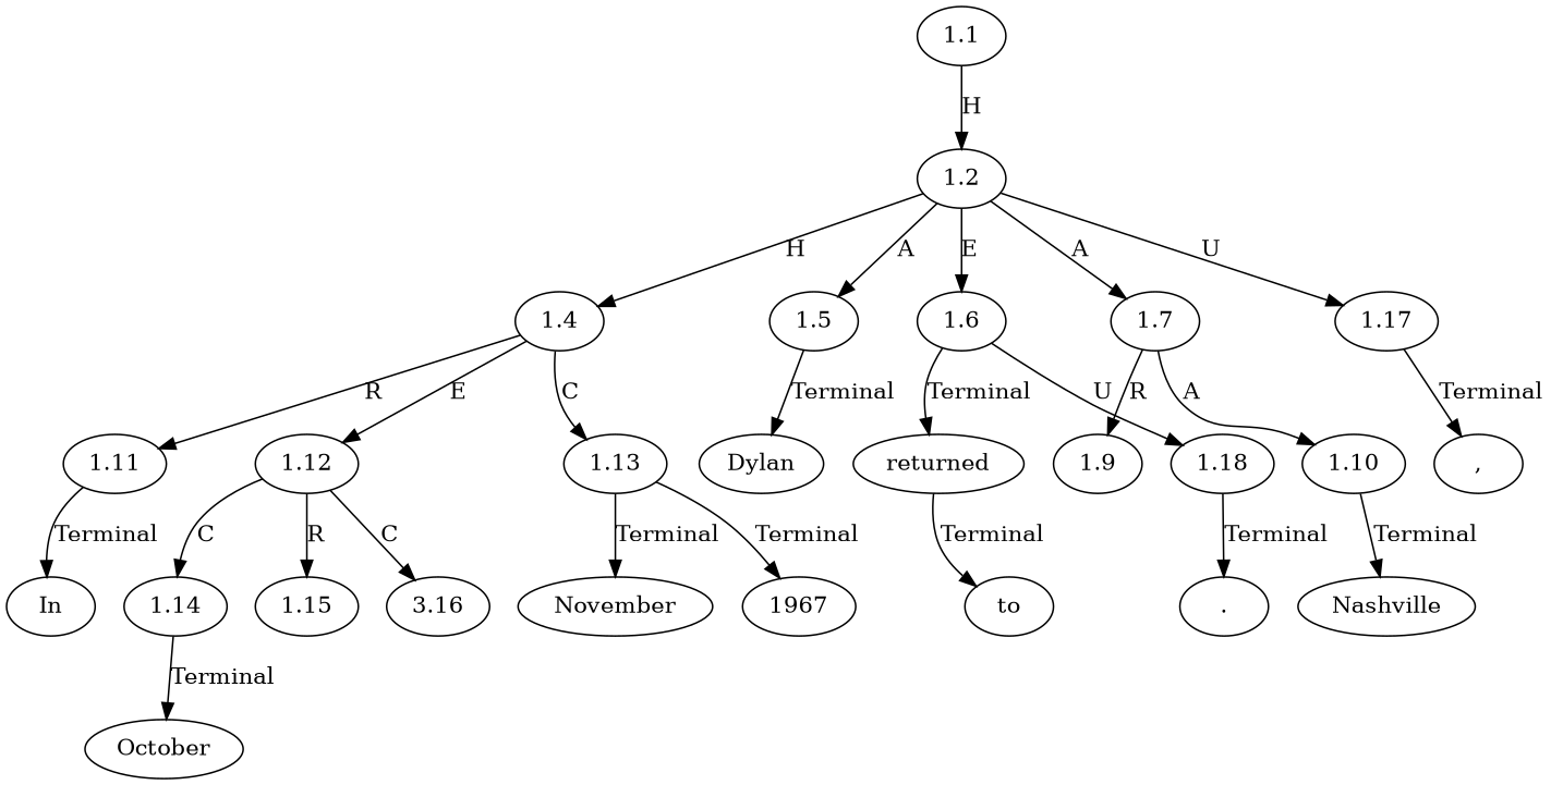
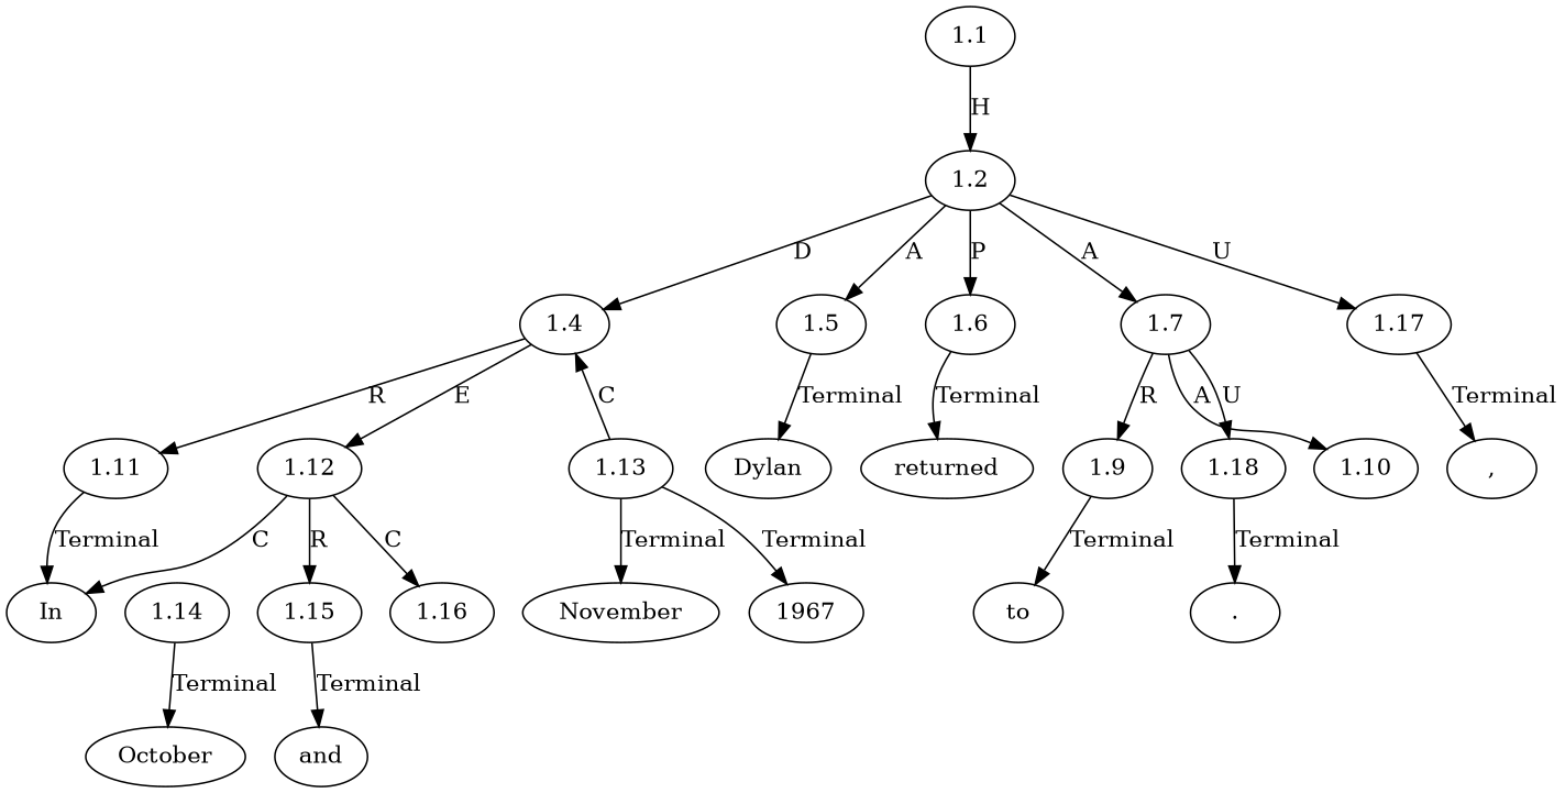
  digraph {
    node [ordering=out]
    edge [ordering=out]
    n1 [label=In]
-   n2 [label=Nashville]
    n3 [label="."]
    n4 [label=October]
+   n5 [label=and]
    n6 [label=November]
    n7 [label=1967]
    n8 [label=","]
    n9 [label=Dylan]
    n10 [label=returned]
    n11 [label=to]
    n12 [label=1.1]
    n13 [label=1.2]
    n14 [label=1.4]
    n15 [label=1.5]
    n16 [label=1.6]
    n17 [label=1.7]
    n18 [label=1.17]
    n19 [label=1.11]
    n20 [label=1.12]
    n21 [label=1.13]
    n22 [label=1.9]
    n23 [label=1.10]
    n24 [label=1.18]
    n25 [label=1.14]
    n26 [label=1.15]
-   n27 [label=3.16]
+   n27 [label=1.16]
    n12 -> n13 [label=H]
-   n13 -> n14 [label=H]
+   n13 -> n14 [label=D]
    n13 -> n15 [label=A]
-   n13 -> n16 [label=E]
+   n13 -> n16 [label=P]
    n13 -> n17 [label=A]
    n13 -> n18 [label=U]
    n14 -> n19 [label=R]
    n14 -> n20 [label=E]
-   n14 -> n21 [label=C]
+   n21 -> n14 [label=C]
    n15 -> n9 [label=Terminal]
    n16 -> n10 [label=Terminal]
    n17 -> n22 [label=R]
    n17 -> n23 [label=A]
-   n16 -> n24 [label=U]
+   n17 -> n24 [label=U]
    n18 -> n8 [label=Terminal]
    n19 -> n1 [label=Terminal]
-   n20 -> n25 [label=C]
+   n20 -> n1 [label=C]
    n20 -> n26 [label=R]
    n20 -> n27 [label=C]
    n21 -> n6 [label=Terminal]
    n21 -> n7 [label=Terminal]
-   n10 -> n11 [label=Terminal]
-   n23 -> n2 [label=Terminal]
+   n22 -> n11 [label=Terminal]
    n24 -> n3 [label=Terminal]
    n25 -> n4 [label=Terminal]
+   n26 -> n5 [label=Terminal]
  }
